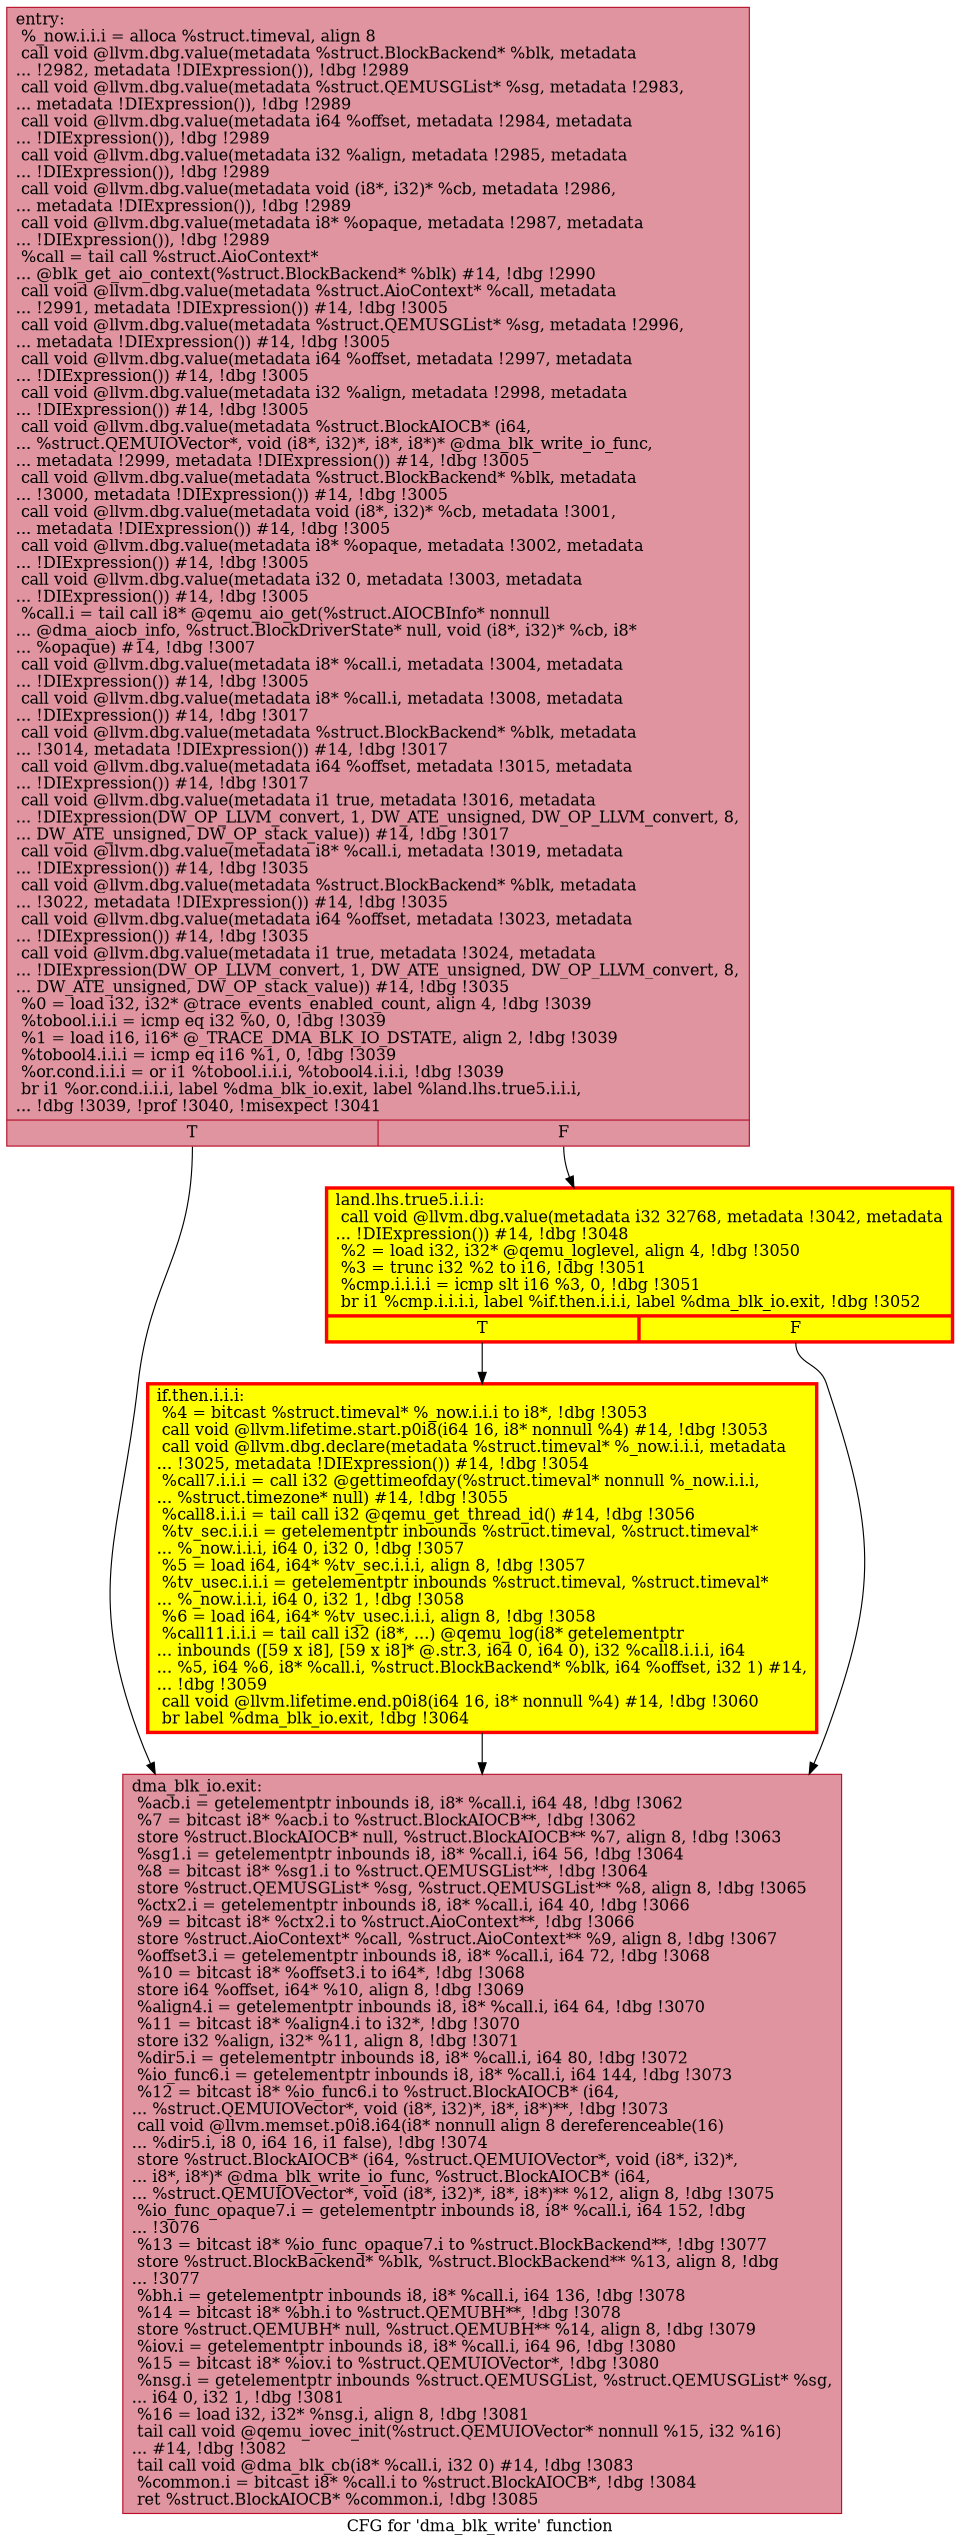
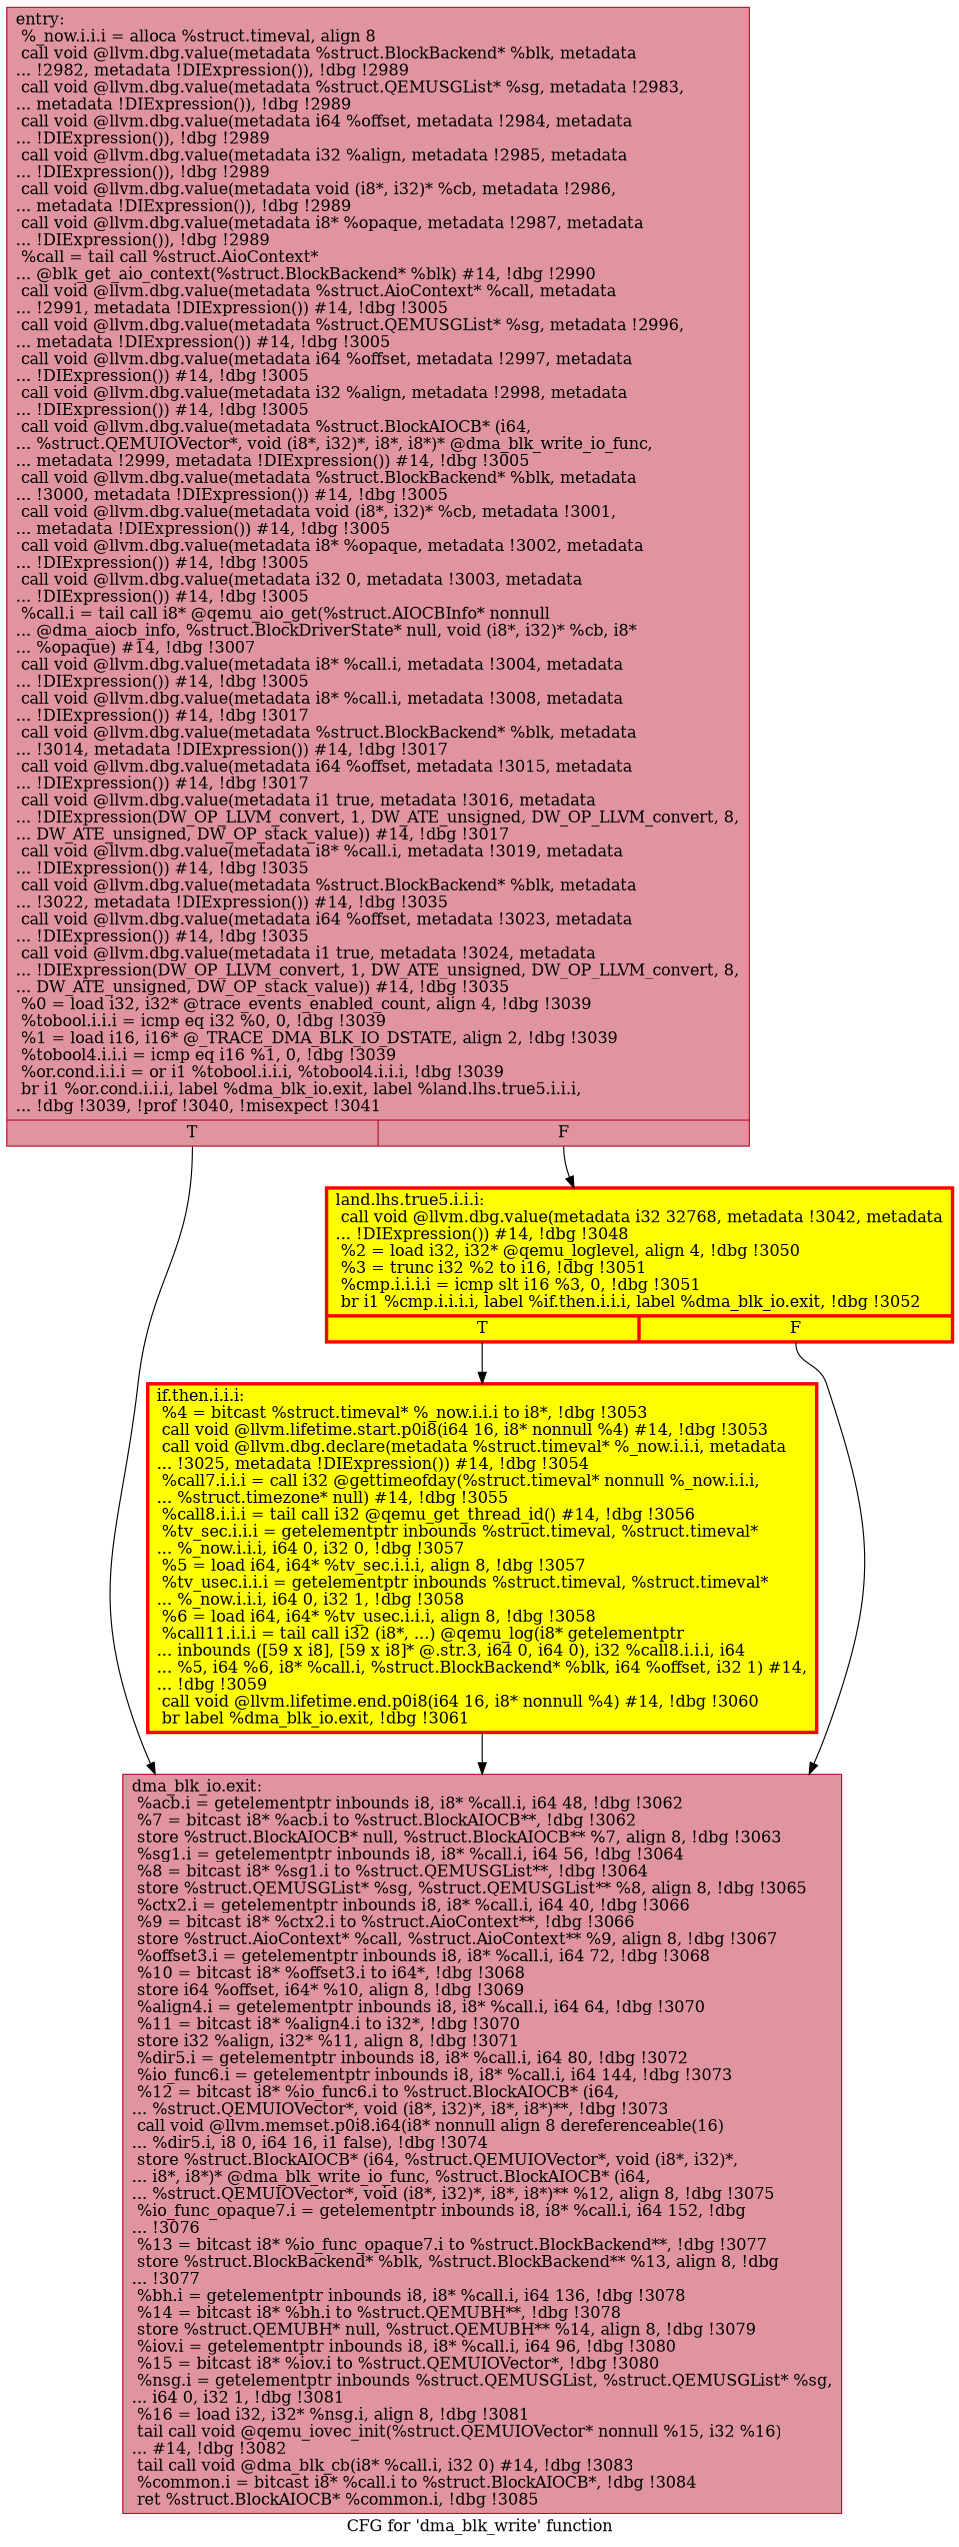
  digraph {
    label="CFG for 'dma_blk_write' function"
    node [color="#b70d28ff" fillcolor="#b70d2870" shape=record style=filled]
    edge [tailport=s0]
    n1 [label="{entry:\l  %_now.i.i.i = alloca %struct.timeval, align 8\l  call void @llvm.dbg.value(metadata %struct.BlockBackend* %blk, metadata\l... !2982, metadata !DIExpression()), !dbg !2989\l  call void @llvm.dbg.value(metadata %struct.QEMUSGList* %sg, metadata !2983,\l... metadata !DIExpression()), !dbg !2989\l  call void @llvm.dbg.value(metadata i64 %offset, metadata !2984, metadata\l... !DIExpression()), !dbg !2989\l  call void @llvm.dbg.value(metadata i32 %align, metadata !2985, metadata\l... !DIExpression()), !dbg !2989\l  call void @llvm.dbg.value(metadata void (i8*, i32)* %cb, metadata !2986,\l... metadata !DIExpression()), !dbg !2989\l  call void @llvm.dbg.value(metadata i8* %opaque, metadata !2987, metadata\l... !DIExpression()), !dbg !2989\l  %call = tail call %struct.AioContext*\l... @blk_get_aio_context(%struct.BlockBackend* %blk) #14, !dbg !2990\l  call void @llvm.dbg.value(metadata %struct.AioContext* %call, metadata\l... !2991, metadata !DIExpression()) #14, !dbg !3005\l  call void @llvm.dbg.value(metadata %struct.QEMUSGList* %sg, metadata !2996,\l... metadata !DIExpression()) #14, !dbg !3005\l  call void @llvm.dbg.value(metadata i64 %offset, metadata !2997, metadata\l... !DIExpression()) #14, !dbg !3005\l  call void @llvm.dbg.value(metadata i32 %align, metadata !2998, metadata\l... !DIExpression()) #14, !dbg !3005\l  call void @llvm.dbg.value(metadata %struct.BlockAIOCB* (i64,\l... %struct.QEMUIOVector*, void (i8*, i32)*, i8*, i8*)* @dma_blk_write_io_func,\l... metadata !2999, metadata !DIExpression()) #14, !dbg !3005\l  call void @llvm.dbg.value(metadata %struct.BlockBackend* %blk, metadata\l... !3000, metadata !DIExpression()) #14, !dbg !3005\l  call void @llvm.dbg.value(metadata void (i8*, i32)* %cb, metadata !3001,\l... metadata !DIExpression()) #14, !dbg !3005\l  call void @llvm.dbg.value(metadata i8* %opaque, metadata !3002, metadata\l... !DIExpression()) #14, !dbg !3005\l  call void @llvm.dbg.value(metadata i32 0, metadata !3003, metadata\l... !DIExpression()) #14, !dbg !3005\l  %call.i = tail call i8* @qemu_aio_get(%struct.AIOCBInfo* nonnull\l... @dma_aiocb_info, %struct.BlockDriverState* null, void (i8*, i32)* %cb, i8*\l... %opaque) #14, !dbg !3007\l  call void @llvm.dbg.value(metadata i8* %call.i, metadata !3004, metadata\l... !DIExpression()) #14, !dbg !3005\l  call void @llvm.dbg.value(metadata i8* %call.i, metadata !3008, metadata\l... !DIExpression()) #14, !dbg !3017\l  call void @llvm.dbg.value(metadata %struct.BlockBackend* %blk, metadata\l... !3014, metadata !DIExpression()) #14, !dbg !3017\l  call void @llvm.dbg.value(metadata i64 %offset, metadata !3015, metadata\l... !DIExpression()) #14, !dbg !3017\l  call void @llvm.dbg.value(metadata i1 true, metadata !3016, metadata\l... !DIExpression(DW_OP_LLVM_convert, 1, DW_ATE_unsigned, DW_OP_LLVM_convert, 8,\l... DW_ATE_unsigned, DW_OP_stack_value)) #14, !dbg !3017\l  call void @llvm.dbg.value(metadata i8* %call.i, metadata !3019, metadata\l... !DIExpression()) #14, !dbg !3035\l  call void @llvm.dbg.value(metadata %struct.BlockBackend* %blk, metadata\l... !3022, metadata !DIExpression()) #14, !dbg !3035\l  call void @llvm.dbg.value(metadata i64 %offset, metadata !3023, metadata\l... !DIExpression()) #14, !dbg !3035\l  call void @llvm.dbg.value(metadata i1 true, metadata !3024, metadata\l... !DIExpression(DW_OP_LLVM_convert, 1, DW_ATE_unsigned, DW_OP_LLVM_convert, 8,\l... DW_ATE_unsigned, DW_OP_stack_value)) #14, !dbg !3035\l  %0 = load i32, i32* @trace_events_enabled_count, align 4, !dbg !3039\l  %tobool.i.i.i = icmp eq i32 %0, 0, !dbg !3039\l  %1 = load i16, i16* @_TRACE_DMA_BLK_IO_DSTATE, align 2, !dbg !3039\l  %tobool4.i.i.i = icmp eq i16 %1, 0, !dbg !3039\l  %or.cond.i.i.i = or i1 %tobool.i.i.i, %tobool4.i.i.i, !dbg !3039\l  br i1 %or.cond.i.i.i, label %dma_blk_io.exit, label %land.lhs.true5.i.i.i,\l... !dbg !3039, !prof !3040, !misexpect !3041\l|{<s0>T|<s1>F}}"]
    n2 [label="{dma_blk_io.exit:                                  \l  %acb.i = getelementptr inbounds i8, i8* %call.i, i64 48, !dbg !3062\l  %7 = bitcast i8* %acb.i to %struct.BlockAIOCB**, !dbg !3062\l  store %struct.BlockAIOCB* null, %struct.BlockAIOCB** %7, align 8, !dbg !3063\l  %sg1.i = getelementptr inbounds i8, i8* %call.i, i64 56, !dbg !3064\l  %8 = bitcast i8* %sg1.i to %struct.QEMUSGList**, !dbg !3064\l  store %struct.QEMUSGList* %sg, %struct.QEMUSGList** %8, align 8, !dbg !3065\l  %ctx2.i = getelementptr inbounds i8, i8* %call.i, i64 40, !dbg !3066\l  %9 = bitcast i8* %ctx2.i to %struct.AioContext**, !dbg !3066\l  store %struct.AioContext* %call, %struct.AioContext** %9, align 8, !dbg !3067\l  %offset3.i = getelementptr inbounds i8, i8* %call.i, i64 72, !dbg !3068\l  %10 = bitcast i8* %offset3.i to i64*, !dbg !3068\l  store i64 %offset, i64* %10, align 8, !dbg !3069\l  %align4.i = getelementptr inbounds i8, i8* %call.i, i64 64, !dbg !3070\l  %11 = bitcast i8* %align4.i to i32*, !dbg !3070\l  store i32 %align, i32* %11, align 8, !dbg !3071\l  %dir5.i = getelementptr inbounds i8, i8* %call.i, i64 80, !dbg !3072\l  %io_func6.i = getelementptr inbounds i8, i8* %call.i, i64 144, !dbg !3073\l  %12 = bitcast i8* %io_func6.i to %struct.BlockAIOCB* (i64,\l... %struct.QEMUIOVector*, void (i8*, i32)*, i8*, i8*)**, !dbg !3073\l  call void @llvm.memset.p0i8.i64(i8* nonnull align 8 dereferenceable(16)\l... %dir5.i, i8 0, i64 16, i1 false), !dbg !3074\l  store %struct.BlockAIOCB* (i64, %struct.QEMUIOVector*, void (i8*, i32)*,\l... i8*, i8*)* @dma_blk_write_io_func, %struct.BlockAIOCB* (i64,\l... %struct.QEMUIOVector*, void (i8*, i32)*, i8*, i8*)** %12, align 8, !dbg !3075\l  %io_func_opaque7.i = getelementptr inbounds i8, i8* %call.i, i64 152, !dbg\l... !3076\l  %13 = bitcast i8* %io_func_opaque7.i to %struct.BlockBackend**, !dbg !3077\l  store %struct.BlockBackend* %blk, %struct.BlockBackend** %13, align 8, !dbg\l... !3077\l  %bh.i = getelementptr inbounds i8, i8* %call.i, i64 136, !dbg !3078\l  %14 = bitcast i8* %bh.i to %struct.QEMUBH**, !dbg !3078\l  store %struct.QEMUBH* null, %struct.QEMUBH** %14, align 8, !dbg !3079\l  %iov.i = getelementptr inbounds i8, i8* %call.i, i64 96, !dbg !3080\l  %15 = bitcast i8* %iov.i to %struct.QEMUIOVector*, !dbg !3080\l  %nsg.i = getelementptr inbounds %struct.QEMUSGList, %struct.QEMUSGList* %sg,\l... i64 0, i32 1, !dbg !3081\l  %16 = load i32, i32* %nsg.i, align 8, !dbg !3081\l  tail call void @qemu_iovec_init(%struct.QEMUIOVector* nonnull %15, i32 %16)\l... #14, !dbg !3082\l  tail call void @dma_blk_cb(i8* %call.i, i32 0) #14, !dbg !3083\l  %common.i = bitcast i8* %call.i to %struct.BlockAIOCB*, !dbg !3084\l  ret %struct.BlockAIOCB* %common.i, !dbg !3085\l}"]
    n3 [color=red fillcolor=yellow label="{land.lhs.true5.i.i.i:                             \l  call void @llvm.dbg.value(metadata i32 32768, metadata !3042, metadata\l... !DIExpression()) #14, !dbg !3048\l  %2 = load i32, i32* @qemu_loglevel, align 4, !dbg !3050\l  %3 = trunc i32 %2 to i16, !dbg !3051\l  %cmp.i.i.i.i = icmp slt i16 %3, 0, !dbg !3051\l  br i1 %cmp.i.i.i.i, label %if.then.i.i.i, label %dma_blk_io.exit, !dbg !3052\l|{<s0>T|<s1>F}}" penwidth=3.0]
-   n4 [color=red fillcolor=yellow label="{if.then.i.i.i:                                    \l  %4 = bitcast %struct.timeval* %_now.i.i.i to i8*, !dbg !3053\l  call void @llvm.lifetime.start.p0i8(i64 16, i8* nonnull %4) #14, !dbg !3053\l  call void @llvm.dbg.declare(metadata %struct.timeval* %_now.i.i.i, metadata\l... !3025, metadata !DIExpression()) #14, !dbg !3054\l  %call7.i.i.i = call i32 @gettimeofday(%struct.timeval* nonnull %_now.i.i.i,\l... %struct.timezone* null) #14, !dbg !3055\l  %call8.i.i.i = tail call i32 @qemu_get_thread_id() #14, !dbg !3056\l  %tv_sec.i.i.i = getelementptr inbounds %struct.timeval, %struct.timeval*\l... %_now.i.i.i, i64 0, i32 0, !dbg !3057\l  %5 = load i64, i64* %tv_sec.i.i.i, align 8, !dbg !3057\l  %tv_usec.i.i.i = getelementptr inbounds %struct.timeval, %struct.timeval*\l... %_now.i.i.i, i64 0, i32 1, !dbg !3058\l  %6 = load i64, i64* %tv_usec.i.i.i, align 8, !dbg !3058\l  %call11.i.i.i = tail call i32 (i8*, ...) @qemu_log(i8* getelementptr\l... inbounds ([59 x i8], [59 x i8]* @.str.3, i64 0, i64 0), i32 %call8.i.i.i, i64\l... %5, i64 %6, i8* %call.i, %struct.BlockBackend* %blk, i64 %offset, i32 1) #14,\l... !dbg !3059\l  call void @llvm.lifetime.end.p0i8(i64 16, i8* nonnull %4) #14, !dbg !3060\l  br label %dma_blk_io.exit, !dbg !3064\l}" penwidth=3.0]
+   n4 [color=red fillcolor=yellow label="{if.then.i.i.i:                                    \l  %4 = bitcast %struct.timeval* %_now.i.i.i to i8*, !dbg !3053\l  call void @llvm.lifetime.start.p0i8(i64 16, i8* nonnull %4) #14, !dbg !3053\l  call void @llvm.dbg.declare(metadata %struct.timeval* %_now.i.i.i, metadata\l... !3025, metadata !DIExpression()) #14, !dbg !3054\l  %call7.i.i.i = call i32 @gettimeofday(%struct.timeval* nonnull %_now.i.i.i,\l... %struct.timezone* null) #14, !dbg !3055\l  %call8.i.i.i = tail call i32 @qemu_get_thread_id() #14, !dbg !3056\l  %tv_sec.i.i.i = getelementptr inbounds %struct.timeval, %struct.timeval*\l... %_now.i.i.i, i64 0, i32 0, !dbg !3057\l  %5 = load i64, i64* %tv_sec.i.i.i, align 8, !dbg !3057\l  %tv_usec.i.i.i = getelementptr inbounds %struct.timeval, %struct.timeval*\l... %_now.i.i.i, i64 0, i32 1, !dbg !3058\l  %6 = load i64, i64* %tv_usec.i.i.i, align 8, !dbg !3058\l  %call11.i.i.i = tail call i32 (i8*, ...) @qemu_log(i8* getelementptr\l... inbounds ([59 x i8], [59 x i8]* @.str.3, i64 0, i64 0), i32 %call8.i.i.i, i64\l... %5, i64 %6, i8* %call.i, %struct.BlockBackend* %blk, i64 %offset, i32 1) #14,\l... !dbg !3059\l  call void @llvm.lifetime.end.p0i8(i64 16, i8* nonnull %4) #14, !dbg !3060\l  br label %dma_blk_io.exit, !dbg !3061\l}" penwidth=3.0]
    n1 -> n2
    n1 -> n3 [tailport=s1]
    n3 -> n2 [tailport=s1]
    n3 -> n4
    n4 -> n2 [tailport=""]
  }
